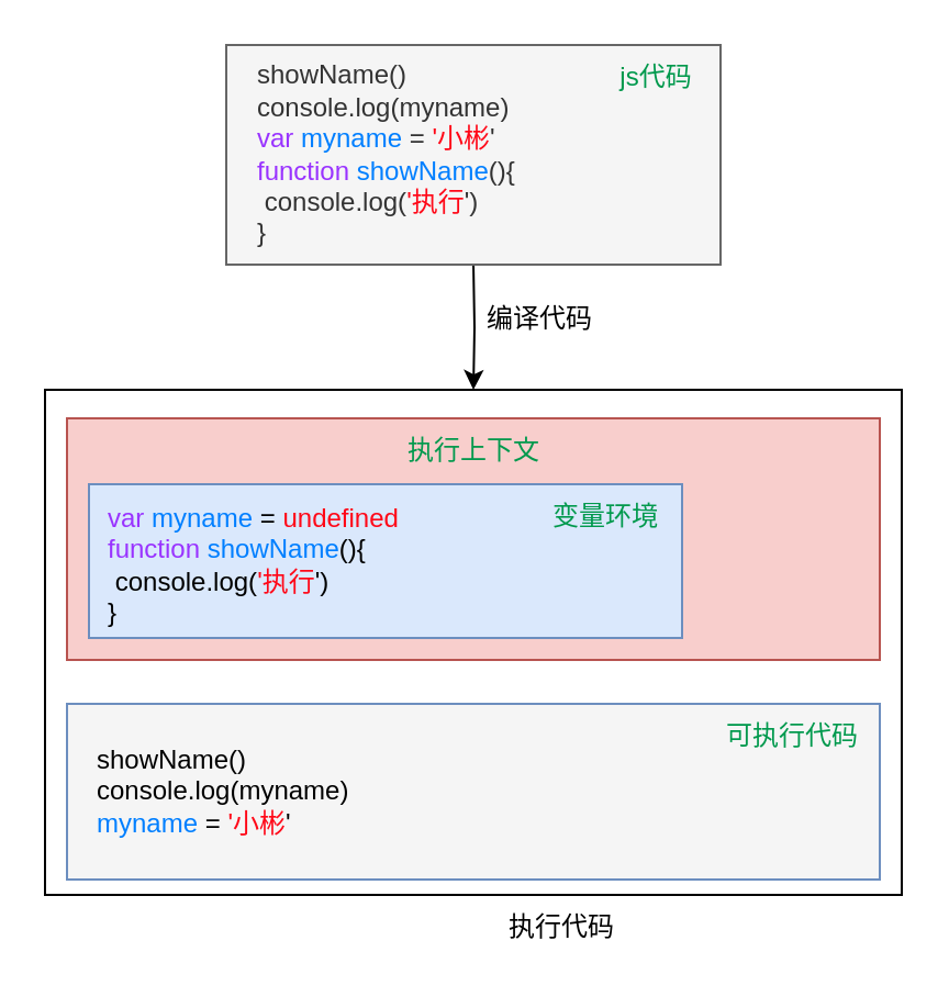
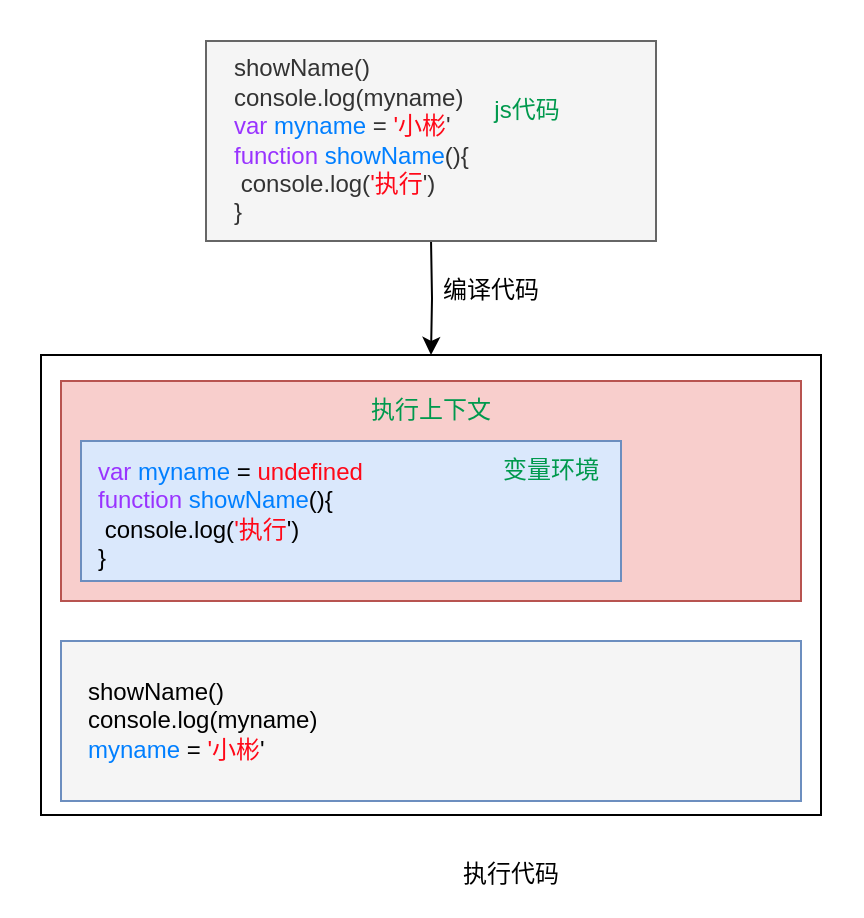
  <mxCell id="0" />
  <mxCell id="1" parent="0" />
  <mxCell id="2" value="" style="rounded=0;whiteSpace=wrap;html=1;" vertex="1" parent="1"><mxGeometry x="20" y="177" width="390" height="230" as="geometry" /></mxCell>
  <mxCell id="3" style="edgeStyle=orthogonalEdgeStyle;rounded=0;orthogonalLoop=1;jettySize=auto;html=1;exitX=0.5;exitY=1;exitDx=0;exitDy=0;entryX=0.5;entryY=0;entryDx=0;entryDy=0;" edge="1" parent="1" target="2"><mxGeometry relative="1" as="geometry"><mxPoint x="215.005" y="119" as="sourcePoint" /></mxGeometry></mxCell>
  <mxCell id="4" value="编译代码" style="text;html=1;align=center;verticalAlign=middle;resizable=0;points=[];autosize=1;strokeColor=none;fillColor=none;" vertex="1" parent="1"><mxGeometry x="210" y="130" width="70" height="30" as="geometry" /></mxCell>
  <mxCell id="5" value="" style="rounded=0;whiteSpace=wrap;html=1;fillColor=#f8cecc;strokeColor=#b85450;" vertex="1" parent="1"><mxGeometry x="30" y="190" width="370" height="110" as="geometry" /></mxCell>
  <mxCell id="6" value="&lt;font color=&quot;#00994d&quot;&gt;执行上下文&lt;/font&gt;" style="text;html=1;align=center;verticalAlign=middle;resizable=0;points=[];autosize=1;strokeColor=none;fillColor=none;" vertex="1" parent="1"><mxGeometry x="175" y="190" width="80" height="30" as="geometry" /></mxCell>
  <mxCell id="7" value="showName()&lt;br&gt;console.log(myname)&lt;br&gt;&lt;font color=&quot;#9933ff&quot;&gt;var&lt;/font&gt; &lt;font color=&quot;#007fff&quot;&gt;myname&lt;/font&gt; = &lt;font color=&quot;#ff0818&quot;&gt;'小彬&lt;/font&gt;'&lt;br&gt;&lt;font color=&quot;#9933ff&quot;&gt;function&lt;/font&gt; &lt;font color=&quot;#007fff&quot;&gt;showName&lt;/font&gt;(){&lt;br&gt;&lt;span style=&quot;white-space: pre;&quot;&gt; &lt;/span&gt;console.log(&lt;font color=&quot;#ff0818&quot;&gt;'执行&lt;/font&gt;')&lt;br&gt;}" style="rounded=0;whiteSpace=wrap;html=1;align=left;spacingLeft=12;fillColor=#f5f5f5;strokeColor=#666666;fontColor=#333333;" vertex="1" parent="1"><mxGeometry x="102.5" y="20" width="225" height="100" as="geometry" /></mxCell>
  <mxCell id="8" value="showName()&lt;br&gt;console.log(myname)&lt;br&gt;&lt;font color=&quot;#007fff&quot;&gt;myname&lt;/font&gt; = &lt;font color=&quot;#ff0818&quot;&gt;'小彬&lt;/font&gt;'&lt;br&gt;" style="rounded=0;whiteSpace=wrap;html=1;align=left;spacingLeft=12;fillColor=#f5f5f5;strokeColor=#6c8ebf;" vertex="1" parent="1"><mxGeometry x="30" y="320" width="370" height="80" as="geometry" /></mxCell>
- <mxCell id="9" value="&lt;font color=&quot;#00994d&quot;&gt;可执行代码&lt;/font&gt;" style="text;html=1;align=center;verticalAlign=middle;resizable=0;points=[];autosize=1;strokeColor=none;fillColor=none;" vertex="1" parent="1"><mxGeometry x="320" y="320" width="80" height="30" as="geometry" /></mxCell>
  <mxCell id="10" value="&lt;p style=&quot;line-height: 1.2;&quot;&gt;&lt;/p&gt;&lt;div style=&quot;&quot;&gt;&lt;br&gt;&lt;/div&gt;&lt;font color=&quot;#9933ff&quot;&gt;&lt;div style=&quot;&quot;&gt;&lt;font style=&quot;background-color: initial;&quot; color=&quot;#9933ff&quot;&gt;var&lt;/font&gt;&lt;span style=&quot;background-color: initial; color: rgb(0, 0, 0);&quot;&gt; &lt;/span&gt;&lt;font style=&quot;background-color: initial;&quot; color=&quot;#007fff&quot;&gt;myname&lt;/font&gt;&lt;span style=&quot;background-color: initial; color: rgb(0, 0, 0);&quot;&gt; = &lt;/span&gt;&lt;font style=&quot;background-color: initial;&quot; color=&quot;#ff0818&quot;&gt;undefined&lt;/font&gt;&lt;/div&gt;&lt;/font&gt;&lt;font color=&quot;#9933ff&quot;&gt;&lt;div style=&quot;&quot;&gt;&lt;font style=&quot;background-color: initial;&quot; color=&quot;#9933ff&quot;&gt;function&lt;/font&gt;&lt;span style=&quot;background-color: initial; color: rgb(0, 0, 0);&quot;&gt; &lt;/span&gt;&lt;font style=&quot;background-color: initial;&quot; color=&quot;#007fff&quot;&gt;showName&lt;/font&gt;&lt;span style=&quot;background-color: initial; color: rgb(0, 0, 0);&quot;&gt;(){&lt;/span&gt;&lt;/div&gt;&lt;/font&gt;&lt;span style=&quot;white-space: pre;&quot;&gt;&lt;div style=&quot;&quot;&gt;&lt;span style=&quot;background-color: initial;&quot;&gt; &lt;/span&gt;&lt;span style=&quot;background-color: initial; white-space: normal;&quot;&gt;console.log(&lt;/span&gt;&lt;font style=&quot;background-color: initial; white-space: normal;&quot; color=&quot;#ff0818&quot;&gt;'执行&lt;/font&gt;&lt;span style=&quot;background-color: initial; white-space: normal;&quot;&gt;')&lt;/span&gt;&lt;/div&gt;&lt;/span&gt;&lt;div style=&quot;&quot;&gt;&lt;span style=&quot;background-color: initial;&quot;&gt;}&lt;/span&gt;&lt;/div&gt;&lt;p&gt;&lt;/p&gt;" style="rounded=0;whiteSpace=wrap;html=1;align=left;fillColor=#dae8fc;strokeColor=#6c8ebf;spacingBottom=11;spacingLeft=7;" vertex="1" parent="1"><mxGeometry x="40" y="220" width="270" height="70" as="geometry" /></mxCell>
  <mxCell id="11" value="&lt;font color=&quot;#00994d&quot;&gt;变量环境&lt;/font&gt;" style="text;html=1;align=center;verticalAlign=middle;resizable=0;points=[];autosize=1;strokeColor=none;fillColor=none;fontColor=#FF0818;" vertex="1" parent="1"><mxGeometry x="240" y="220" width="70" height="30" as="geometry" /></mxCell>
- <mxCell id="12" value="&lt;font color=&quot;#00994d&quot;&gt;js代码&lt;/font&gt;" style="text;html=1;align=center;verticalAlign=middle;resizable=0;points=[];autosize=1;strokeColor=none;fillColor=none;fontColor=#FF0818;" vertex="1" parent="1"><mxGeometry x="267.5" y="20" width="60" height="30" as="geometry" /></mxCell>
- <mxCell id="13" value="执行代码" style="text;html=1;align=center;verticalAlign=middle;resizable=0;points=[];autosize=1;strokeColor=none;fillColor=none;fontColor=#000000;" vertex="1" parent="1"><mxGeometry x="220" y="407" width="70" height="30" as="geometry" /></mxCell>
+ <mxCell id="12" value="&lt;font color=&quot;#00994d&quot;&gt;js代码&lt;/font&gt;" style="text;html=1;align=center;verticalAlign=middle;resizable=0;points=[];autosize=1;strokeColor=none;fillColor=none;fontColor=#FF0818;" vertex="1" parent="1"><mxGeometry x="232.5" y="40" width="60" height="30" as="geometry" /></mxCell>
+ <mxCell id="13" value="执行代码" style="text;html=1;align=center;verticalAlign=middle;resizable=0;points=[];autosize=1;strokeColor=none;fillColor=none;fontColor=#000000;" vertex="1" parent="1"><mxGeometry x="220" y="422" width="70" height="30" as="geometry" /></mxCell>
